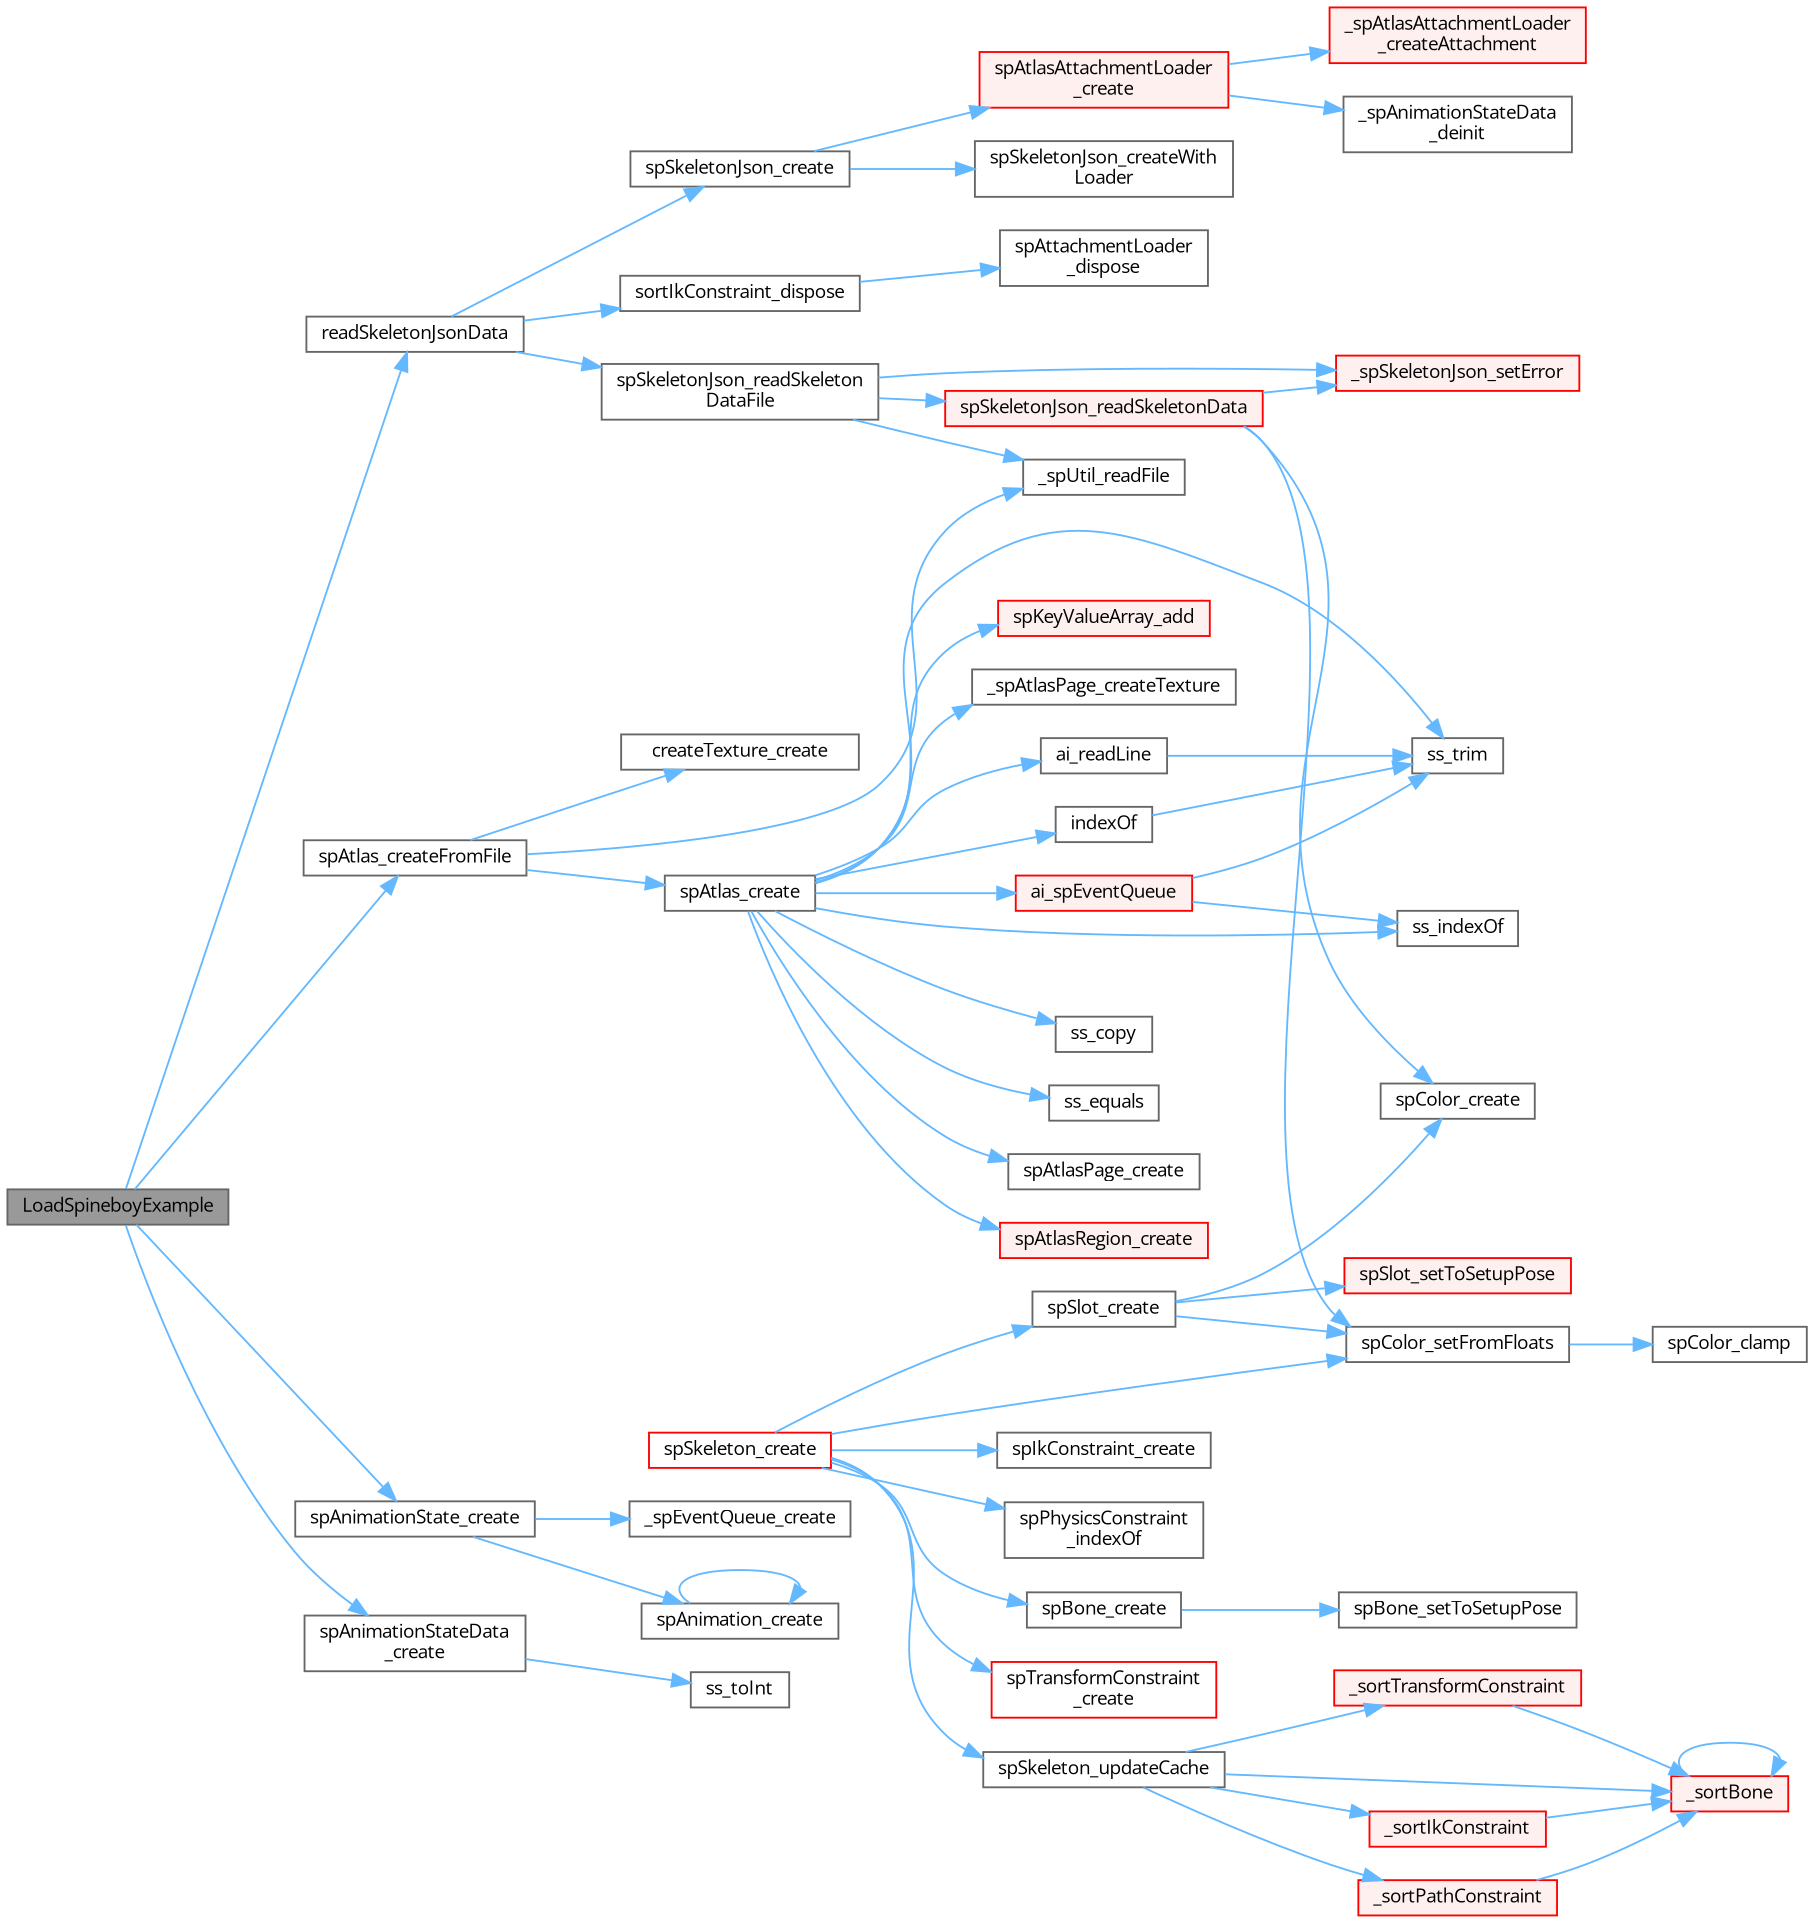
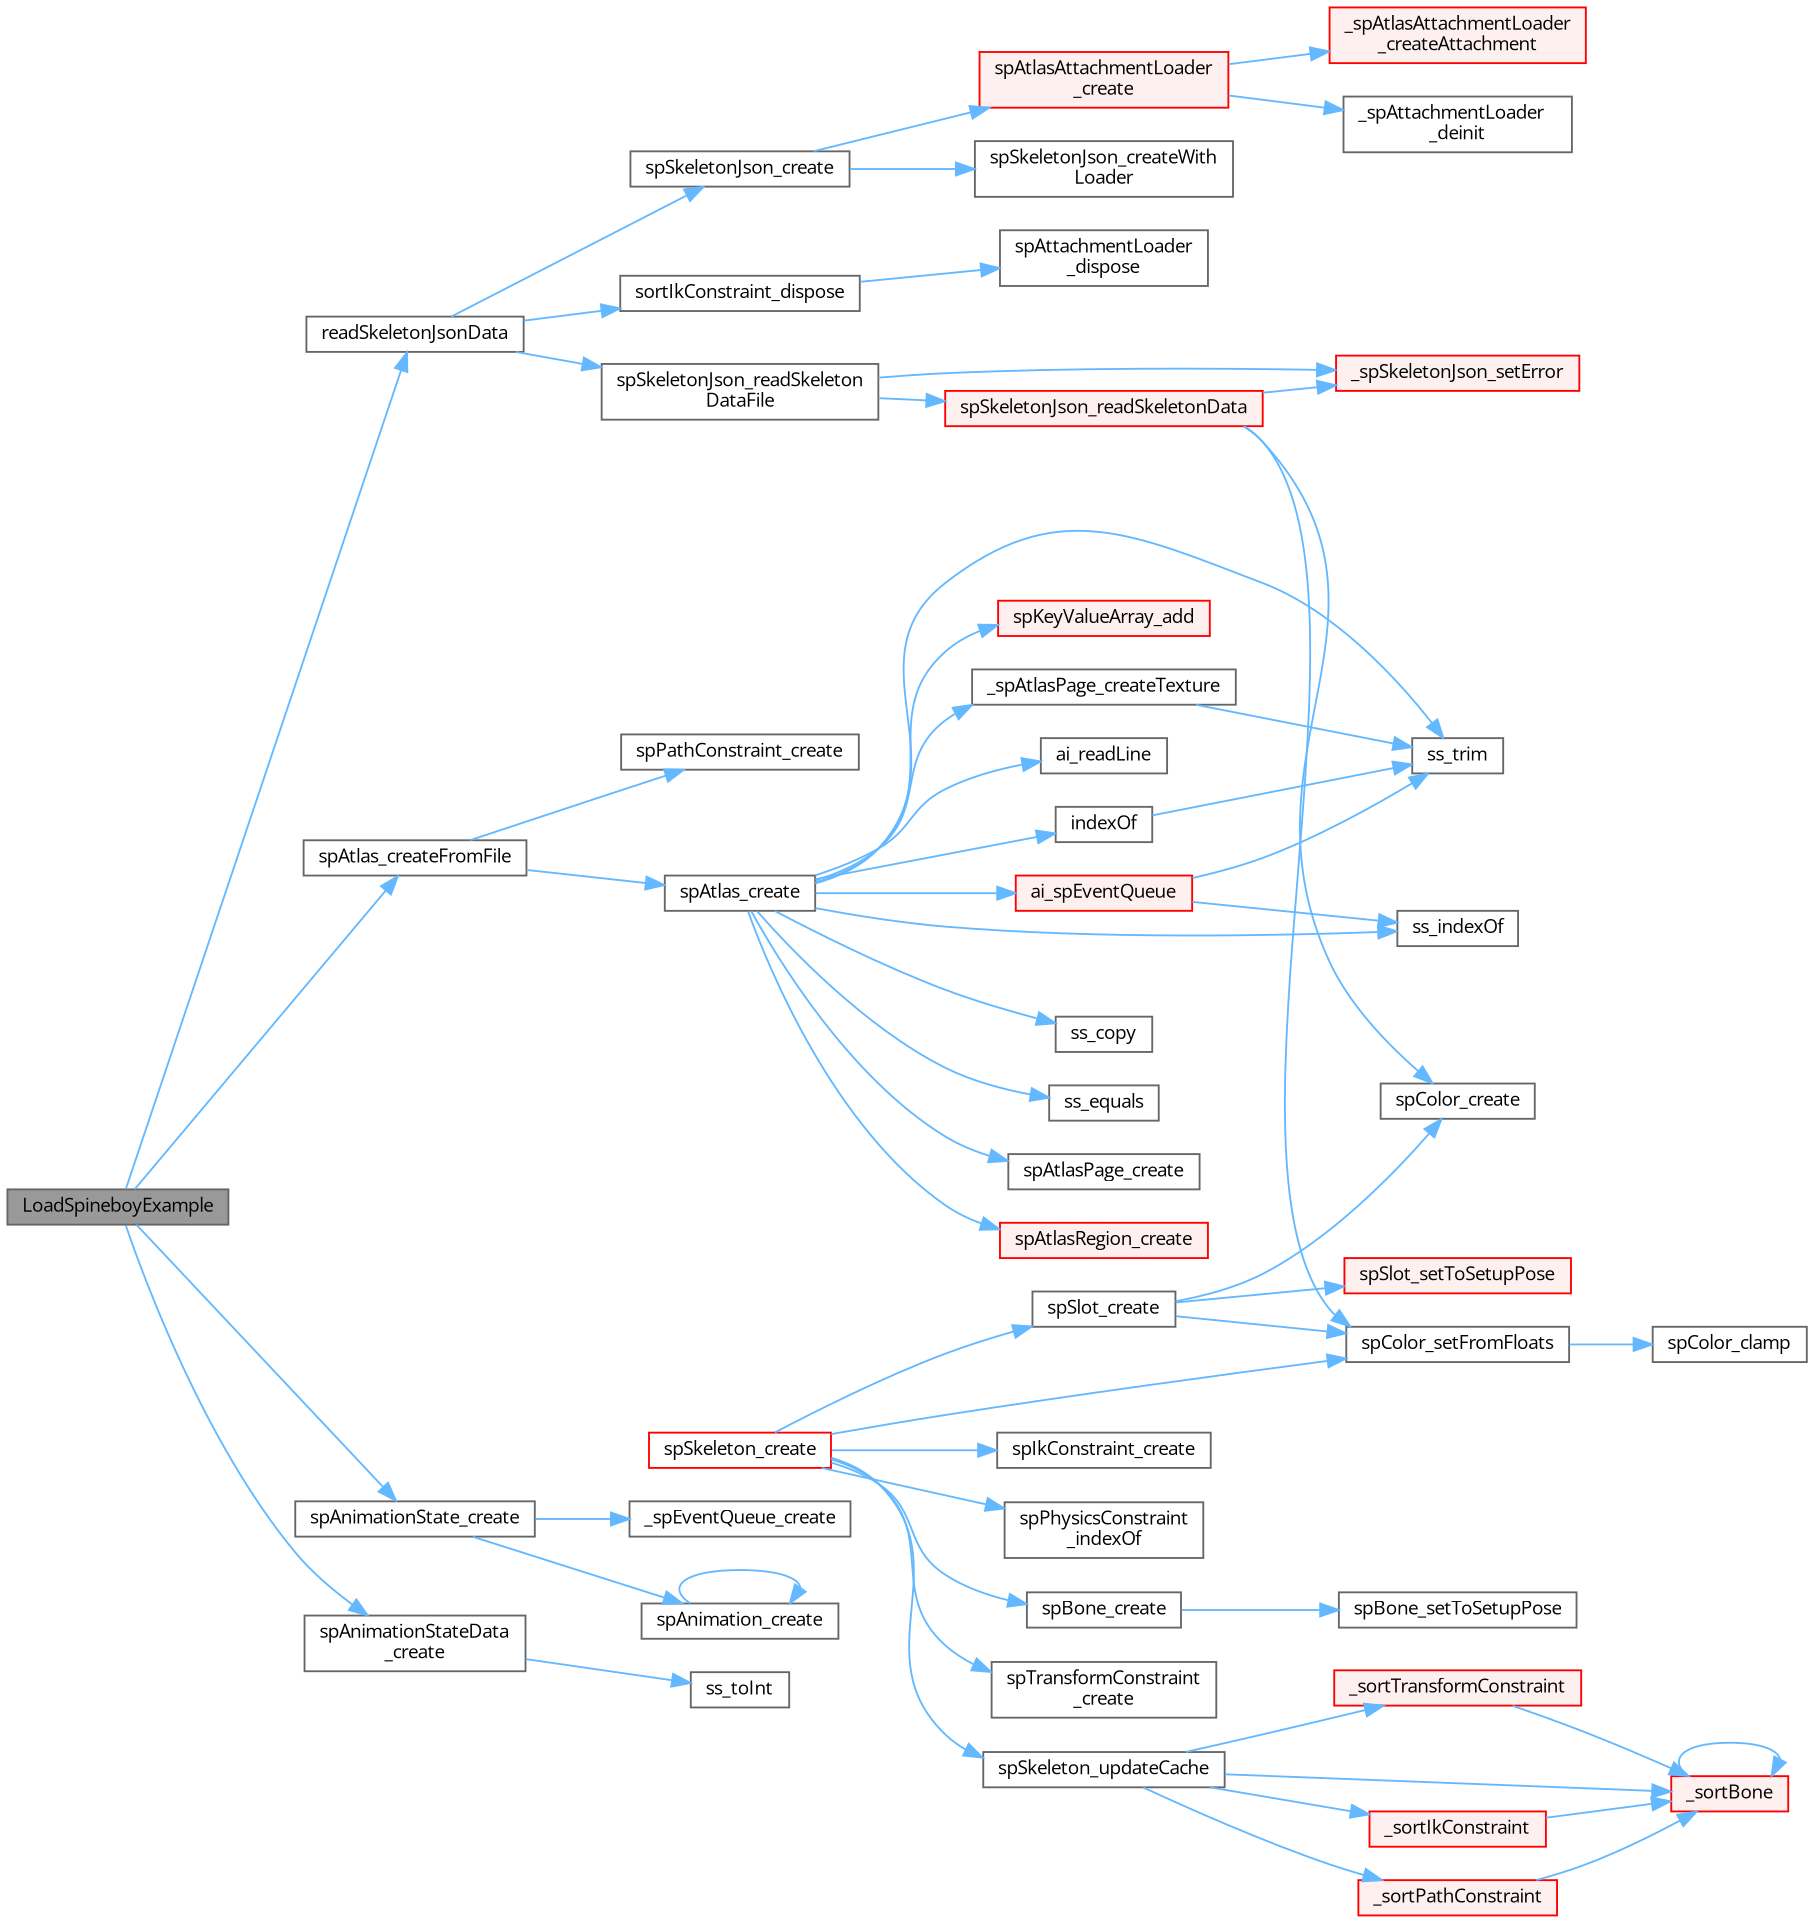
  digraph {
    fontname="Open Sans"
    rankdir=LR
    node [color=grey40 fillcolor=white fontname="Open Sans" fontsize=10 shape=box style=filled]
    edge [color=steelblue1 fontname="Open Sans" fontsize=10 labelfontname=Helvetica labelfontsize=10 style=solid]
    n1 [color=gray40 fillcolor=grey60 fontcolor=black height=0.2 label=LoadSpineboyExample width=0.4]
    n2 [height=0.2 label=readSkeletonJsonData width=0.4]
    n3 [height=0.2 label=spAnimationState_create width=0.4]
    n4 [height=0.2 label="spAnimationStateData\l_create" width=0.4]
    n5 [height=0.2 label=spAtlas_createFromFile width=0.4]
    n6 [height=0.2 label=spSkeletonJson_create width=0.4]
    n7 [height=0.2 label=sortIkConstraint_dispose width=0.4]
    n8 [height=0.2 label="spSkeletonJson_readSkeleton\lDataFile" width=0.4]
    n9 [height=0.2 label=_spEventQueue_create width=0.4]
    n10 [height=0.2 label=spAnimation_create width=0.4]
    n11 [height=0.2 label=ss_toInt width=0.4]
-   n12 [height=0.2 label=_spUtil_readFile width=0.4]
    n13 [height=0.2 label=spAtlas_create width=0.4]
-   n14 [height=0.2 label=createTexture_create width=0.4]
+   n14 [height=0.2 label=spPathConstraint_create width=0.4]
    n15 [color=red height=0.2 label=spSkeleton_create width=0.4]
    n16 [height=0.2 label=spColor_setFromFloats width=0.4]
    n17 [height=0.2 label=spBone_create width=0.4]
    n18 [height=0.2 label=spIkConstraint_create width=0.4]
    n19 [height=0.2 label="spPhysicsConstraint\l_indexOf" width=0.4]
    n20 [height=0.2 label=spSkeleton_updateCache width=0.4]
    n21 [height=0.2 label=spSlot_create width=0.4]
-   n22 [color=red height=0.2 label="spTransformConstraint\l_create" width=0.4]
+   n22 [height=0.2 label="spTransformConstraint\l_create" width=0.4]
    n23 [color=red fillcolor="#FFF0F0" height=0.2 label="spAtlasAttachmentLoader\l_create" width=0.4]
    n24 [height=0.2 label="spSkeletonJson_createWith\lLoader" width=0.4]
    n25 [height=0.2 label="spAttachmentLoader\l_dispose" width=0.4]
    n26 [color=red fillcolor="#FFF0F0" height=0.2 label=_spSkeletonJson_setError width=0.4]
    n27 [color=red fillcolor="#FFF0F0" height=0.2 label=spSkeletonJson_readSkeletonData width=0.4]
    n28 [color=red fillcolor="#FFF0F0" height=0.2 label="_spAtlasAttachmentLoader\l_createAttachment" width=0.4]
-   n29 [height=0.2 label="_spAnimationStateData\l_deinit" width=0.4]
+   n29 [height=0.2 label="_spAttachmentLoader\l_deinit" width=0.4]
    n30 [height=0.2 label=spColor_create width=0.4]
    n31 [height=0.2 label=spColor_clamp width=0.4]
    n32 [height=0.2 label=_spAtlasPage_createTexture width=0.4]
    n33 [color=red fillcolor="#FFF0F0" height=0.2 label=ai_spEventQueue width=0.4]
    n34 [height=0.2 label=ss_indexOf width=0.4]
    n35 [height=0.2 label=ss_trim width=0.4]
    n36 [height=0.2 label=ai_readLine width=0.4]
    n37 [height=0.2 label=indexOf width=0.4]
    n38 [height=0.2 label=ss_equals width=0.4]
    n39 [height=0.2 label=spAtlasPage_create width=0.4]
    n40 [color=red fillcolor="#FFF0F0" height=0.2 label=spAtlasRegion_create width=0.4]
    n41 [color=red fillcolor="#FFF0F0" height=0.2 label=spKeyValueArray_add width=0.4]
    n42 [height=0.2 label=ss_copy width=0.4]
    n43 [height=0.2 label=spBone_setToSetupPose width=0.4]
    n44 [color=red fillcolor="#FFF0F0" height=0.2 label=_sortBone width=0.4]
    n45 [color=red fillcolor="#FFF0F0" height=0.2 label=_sortIkConstraint width=0.4]
    n46 [color=red fillcolor="#FFF0F0" height=0.2 label=_sortPathConstraint width=0.4]
    n47 [color=red fillcolor="#FFF0F0" height=0.2 label=_sortTransformConstraint width=0.4]
    n48 [color=red fillcolor="#FFF0F0" height=0.2 label=spSlot_setToSetupPose width=0.4]
    n1 -> n2
    n1 -> n3
    n1 -> n4
    n1 -> n5
    n2 -> n6
    n2 -> n7
    n2 -> n8
    n3 -> n9
    n3 -> n10
    n4 -> n11
-   n5 -> n12
    n5 -> n13
    n5 -> n14
    n6 -> n23
    n6 -> n24
    n7 -> n25
-   n8 -> n12
    n8 -> n26
    n8 -> n27
    n10 -> n10
    n13 -> n32
    n13 -> n33
    n13 -> n34
    n13 -> n35
    n13 -> n36
    n13 -> n37
    n13 -> n38
    n13 -> n39
    n13 -> n40
    n13 -> n41
    n13 -> n42
    n15 -> n16
    n15 -> n17
    n15 -> n18
    n15 -> n19
    n15 -> n20
    n15 -> n21
    n15 -> n22
    n16 -> n31
    n17 -> n43
    n20 -> n44
    n20 -> n45
    n20 -> n46
    n20 -> n47
    n21 -> n16
    n21 -> n30
    n21 -> n48
    n23 -> n28
    n23 -> n29
    n27 -> n16
    n27 -> n26
    n27 -> n30
    n33 -> n34
    n33 -> n35
-   n36 -> n35
+   n32 -> n35
    n37 -> n35
    n44 -> n44
    n45 -> n44
    n46 -> n44
    n47 -> n44
  }
